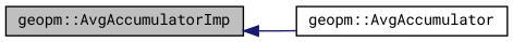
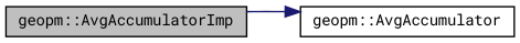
  digraph {
    rankdir=LR
    fontname="Roboto Mono"
    node [color=black fontname="Roboto Mono" fontsize=10 shape=record style=filled]
    n1 [fillcolor=grey75 fontcolor=black height=0.2 label="geopm::AvgAccumulatorImp" width=0.4]
    n2 [fillcolor=white height=0.2 label="geopm::AvgAccumulator" width=0.4]
-   n1 -> n2 [color=midnightblue dir=back fontname="Roboto Mono" fontsize=10 labelfontname=Helvetica labelfontsize=10 style=solid]
+   n2 -> n1 [color=midnightblue dir=back fontname="Roboto Mono" fontsize=10 labelfontname=Helvetica labelfontsize=10 style=solid]
  }
